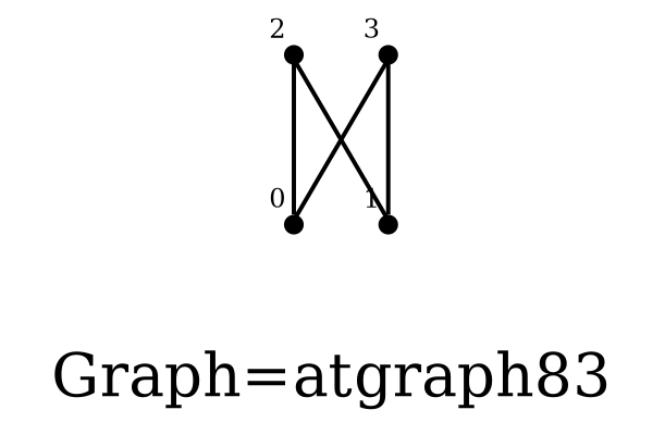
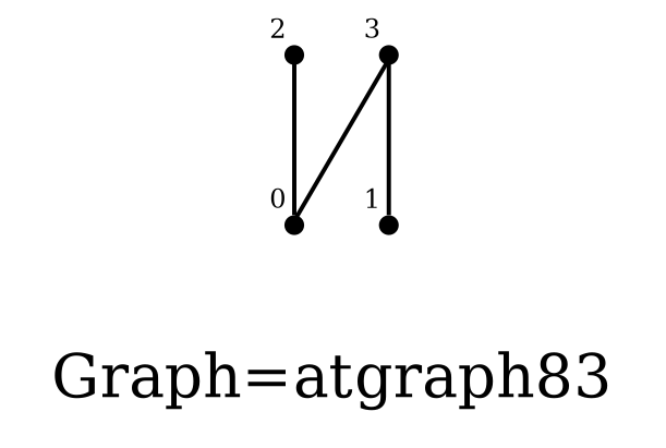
  graph {
    label="Graph=atgraph83"
    labelloc=bottom
    node [fontsize=6 shape=point]
    0 [xlabel=0]
    1 [xlabel=1]
    2 [xlabel=2]
    3 [xlabel=3]
    2 -- 0
-   2 -- 1
    3 -- 0
    3 -- 1
  }
